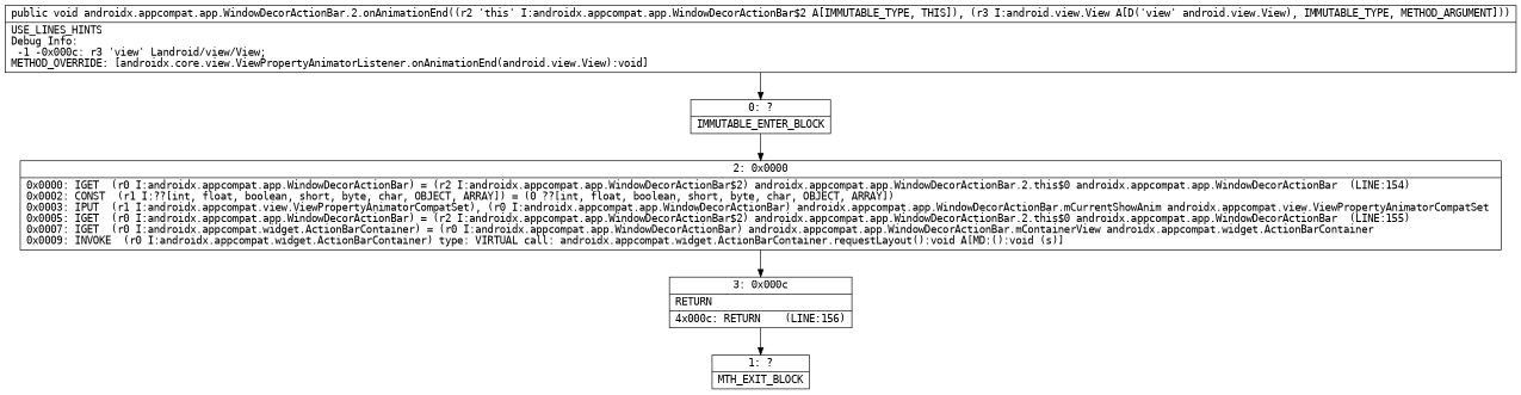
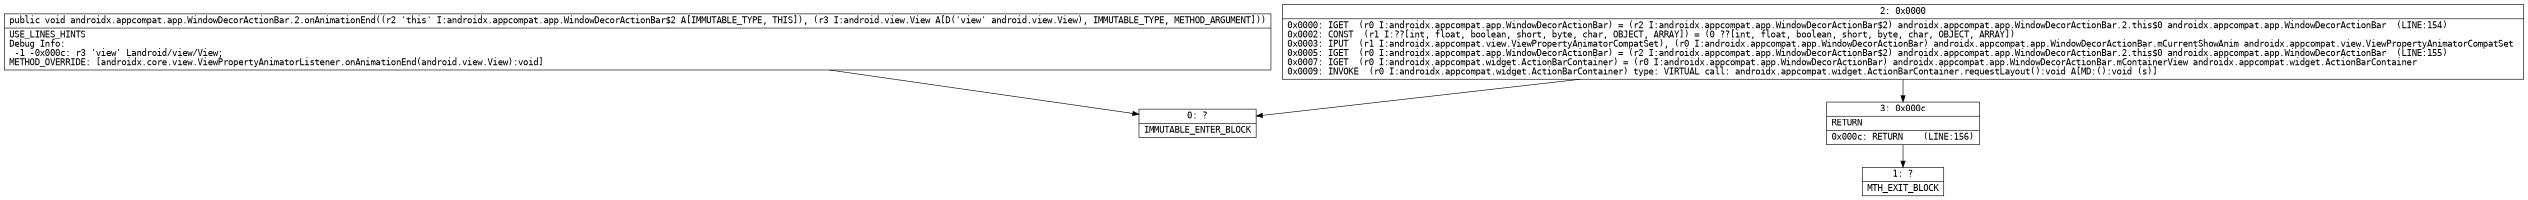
  digraph {
    fontname="DejaVu Sans Mono"
    node [fontname="DejaVu Sans Mono" shape=record]
    edge [fontname="DejaVu Sans Mono"]
    n1 [label="{0\:\ ?|IMMUTABLE_ENTER_BLOCK\l}"]
    n2 [label="{2\:\ 0x0000|0x0000: IGET  (r0 I:androidx.appcompat.app.WindowDecorActionBar) = (r2 I:androidx.appcompat.app.WindowDecorActionBar$2) androidx.appcompat.app.WindowDecorActionBar.2.this$0 androidx.appcompat.app.WindowDecorActionBar  (LINE:154)\l0x0002: CONST  (r1 I:??[int, float, boolean, short, byte, char, OBJECT, ARRAY]) = (0 ??[int, float, boolean, short, byte, char, OBJECT, ARRAY]) \l0x0003: IPUT  (r1 I:androidx.appcompat.view.ViewPropertyAnimatorCompatSet), (r0 I:androidx.appcompat.app.WindowDecorActionBar) androidx.appcompat.app.WindowDecorActionBar.mCurrentShowAnim androidx.appcompat.view.ViewPropertyAnimatorCompatSet \l0x0005: IGET  (r0 I:androidx.appcompat.app.WindowDecorActionBar) = (r2 I:androidx.appcompat.app.WindowDecorActionBar$2) androidx.appcompat.app.WindowDecorActionBar.2.this$0 androidx.appcompat.app.WindowDecorActionBar  (LINE:155)\l0x0007: IGET  (r0 I:androidx.appcompat.widget.ActionBarContainer) = (r0 I:androidx.appcompat.app.WindowDecorActionBar) androidx.appcompat.app.WindowDecorActionBar.mContainerView androidx.appcompat.widget.ActionBarContainer \l0x0009: INVOKE  (r0 I:androidx.appcompat.widget.ActionBarContainer) type: VIRTUAL call: androidx.appcompat.widget.ActionBarContainer.requestLayout():void A[MD:():void (s)]\l}"]
-   n3 [label="{3\:\ 0x000c|RETURN\l|4x000c: RETURN    (LINE:156)\l}"]
+   n3 [label="{3\:\ 0x000c|RETURN\l|0x000c: RETURN    (LINE:156)\l}"]
    n4 [label="{1\:\ ?|MTH_EXIT_BLOCK\l}"]
    n5 [label="{public void androidx.appcompat.app.WindowDecorActionBar.2.onAnimationEnd((r2 'this' I:androidx.appcompat.app.WindowDecorActionBar$2 A[IMMUTABLE_TYPE, THIS]), (r3 I:android.view.View A[D('view' android.view.View), IMMUTABLE_TYPE, METHOD_ARGUMENT]))  | USE_LINES_HINTS\lDebug Info:\l  \-1 \-0x000c: r3 'view' Landroid\/view\/View;\lMETHOD_OVERRIDE: [androidx.core.view.ViewPropertyAnimatorListener.onAnimationEnd(android.view.View):void]\l}"]
-   n1 -> n2
+   n2 -> n1
    n2 -> n3
    n3 -> n4
    n5 -> n1
  }
